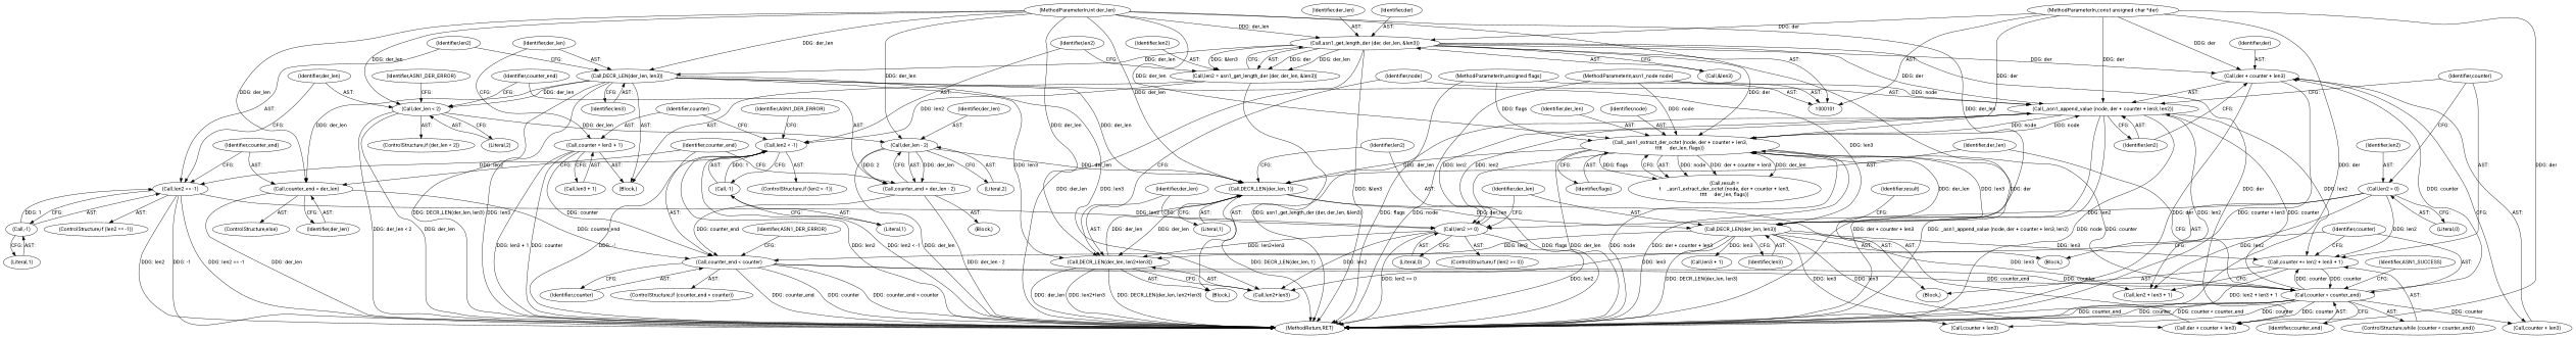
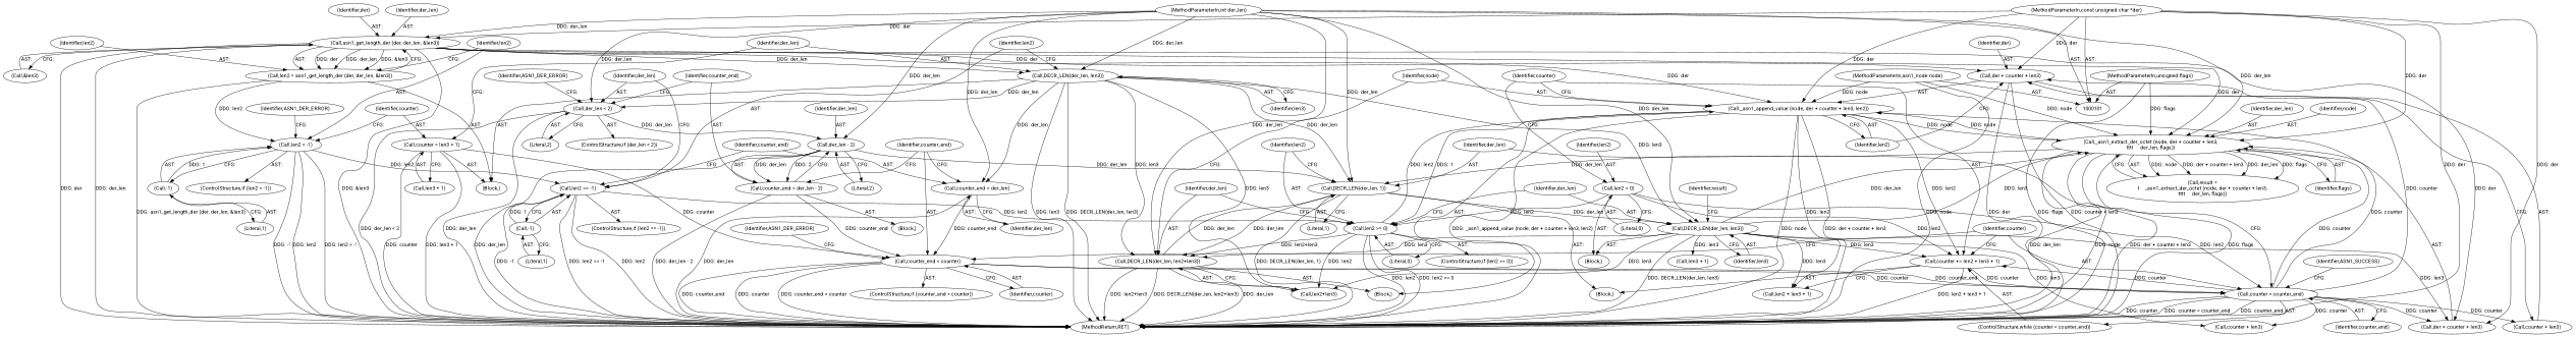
  digraph {
    fontname=Roboto
    node [fontname=Roboto]
    edge [fontname=Roboto]
    n1 [label="(Call,der + counter + len3)"]
    n2 [label="(Call,_asn1_append_value (node, der + counter + len3, len2))"]
    n3 [label="(Call,counter + len3)"]
    n4 [label="(MethodReturn,RET)"]
    n5 [label="(Call,_asn1_extract_der_octet (node, der + counter + len3,\n\t\t\t\t     der_len, flags))"]
    n6 [label="(Call,counter += len2 + len3 + 1)"]
    n7 [label="(Call,len2 + len3 + 1)"]
    n8 [label="(Call,len2 >= 0)"]
    n9 [label="(Identifier,len2)"]
    n10 [label="(Block,)"]
    n11 [label="(Call,asn1_get_length_der (der, der_len, &len3))"]
    n12 [label="(Call,DECR_LEN(der_len, len3))"]
    n13 [label="(Call,len2 = asn1_get_length_der (der, der_len, &len3))"]
    n14 [label="(Call,der + counter + len3)"]
    n15 [label="(Call,&len3)"]
    n16 [label="(Call,counter_end = der_len)"]
    n17 [label="(Call,der_len < 2)"]
    n18 [label="(Call,DECR_LEN(der_len, len3))"]
    n19 [label="(Call,DECR_LEN(der_len, 1))"]
    n20 [label="(Call,DECR_LEN(der_len, len2+len3))"]
    n21 [label="(Identifier,len3)"]
    n22 [label="(Block,)"]
    n23 [label="(Call,len2+len3)"]
    n24 [label="(Identifier,flags)"]
    n25 [label="(Call,result =\n\t    _asn1_extract_der_octet (node, der + counter + len3,\n\t\t\t\t     der_len, flags))"]
    n26 [label="(Call,len2 < -1)"]
    n27 [label="(MethodParameterIn,const unsigned char *der)"]
    1000101
    n29 [label="(MethodParameterIn,int der_len)"]
    n30 [label="(Call,der_len - 2)"]
    n31 [label="(Call,counter_end < counter)"]
    n32 [label="(Identifier,der_len)"]
-   n33 [label="(ControlStructure,else)"]
    n34 [label="(Call,counter_end = der_len - 2)"]
    n35 [label="(Literal,2)"]
    n36 [label="(ControlStructure,if (der_len < 2))"]
    n37 [label="(Literal,2)"]
    n38 [label="(Call,counter + len3)"]
    n39 [label="(Block,)"]
    n40 [label="(Identifier,len3)"]
    n41 [label="(Call,len3 + 1)"]
    n42 [label="(Block,)"]
    n43 [label="(Literal,1)"]
    n44 [label="(Call,counter < counter_end)"]
    n45 [label="(Identifier,counter_end)"]
    n46 [label="(ControlStructure,while (counter < counter_end))"]
    n47 [label="(Identifier,counter)"]
    n48 [label="(ControlStructure,if (counter_end < counter))"]
    n49 [label="(Block,)"]
    n50 [label="(Call,counter = len3 + 1)"]
    n51 [label="(Call,len3 + 1)"]
    n52 [label="(Literal,0)"]
    n53 [label="(ControlStructure,if (len2 >= 0))"]
    n54 [label="(MethodParameterIn,asn1_node node)"]
    n55 [label="(Call,len2 == -1)"]
    n56 [label="(Call,-1)"]
    n57 [label="(ControlStructure,if (len2 == -1))"]
    n58 [label="(Literal,1)"]
    n59 [label="(Call,-1)"]
    n60 [label="(ControlStructure,if (len2 < -1))"]
    n61 [label="(Literal,1)"]
    n62 [label="(Call,len2 = 0)"]
    n63 [label="(Literal,0)"]
    n64 [label="(MethodParameterIn,unsigned flags)"]
    n65 [label="(Identifier,ASN1_DER_ERROR)"]
    n66 [label="(Identifier,result)"]
    n67 [label="(Identifier,counter)"]
    n68 [label="(Identifier,der_len)"]
    n69 [label="(Identifier,der_len)"]
    n70 [label="(Identifier,counter)"]
    n71 [label="(Identifier,der_len)"]
    n72 [label="(Identifier,len2)"]
    n73 [label="(Identifier,der_len)"]
    n74 [label="(Identifier,counter_end)"]
    n75 [label="(Identifier,counter_end)"]
    n76 [label="(Identifier,counter_end)"]
    n77 [label="(Identifier,len2)"]
    n78 [label="(Identifier,der)"]
    n79 [label="(Identifier,len2)"]
    n80 [label="(Identifier,len2)"]
    n81 [label="(Identifier,der_len)"]
    n82 [label="(Identifier,node)"]
    n83 [label="(Identifier,len2)"]
    n84 [label="(Identifier,der_len)"]
    n85 [label="(Identifier,ASN1_DER_ERROR)"]
    n86 [label="(Identifier,der_len)"]
    n87 [label="(Identifier,der)"]
    n88 [label="(Identifier,node)"]
    n89 [label="(Identifier,counter)"]
    n90 [label="(Identifier,ASN1_DER_ERROR)"]
    n91 [label="(Identifier,der_len)"]
    n92 [label="(Identifier,ASN1_SUCCESS)"]
    n1 -> n2 [label="AST: "]
    n1 -> n3 [label="CFG: "]
    n1 -> n4 [label="DDG: der"]
    n1 -> n4 [label="DDG: counter + len3"]
    n2 -> n4 [label="DDG: der + counter + len3"]
    n2 -> n4 [label="DDG: _asn1_append_value (node, der + counter + len3, len2)"]
    n2 -> n4 [label="DDG: node"]
    n2 -> n5 [label="DDG: node"]
    n2 -> n6 [label="DDG: len2"]
    n2 -> n7 [label="DDG: len2"]
-   n2 -> n8 [label="DDG: len2"]
+   n2 -> n8 [label="DDG: 1"]
    n2 -> n9 [label="CFG: "]
    n2 -> n10 [label="AST: "]
    n3 -> n1 [label="AST: "]
    n5 -> n2 [label="DDG: node"]
    n5 -> n4 [label="DDG: der_len"]
    n5 -> n4 [label="DDG: node"]
    n5 -> n4 [label="DDG: der + counter + len3"]
    n5 -> n4 [label="DDG: flags"]
    n5 -> n19 [label="DDG: der_len"]
    n5 -> n24 [label="CFG: "]
    n5 -> n25 [label="AST: "]
    n5 -> n25 [label="DDG: node"]
    n5 -> n25 [label="DDG: der + counter + len3"]
    n5 -> n25 [label="DDG: der_len"]
    n5 -> n25 [label="DDG: flags"]
    n6 -> n4 [label="DDG: len2 + len3 + 1"]
    n6 -> n7 [label="CFG: "]
    n6 -> n42 [label="AST: "]
    n6 -> n44 [label="DDG: counter"]
    n8 -> n2 [label="DDG: len2"]
    n8 -> n4 [label="DDG: len2"]
    n8 -> n4 [label="DDG: len2 >= 0"]
    n8 -> n20 [label="DDG: len2+len3"]
    n8 -> n23 [label="DDG: len2"]
    n8 -> n52 [label="CFG: "]
    n8 -> n53 [label="AST: "]
    n9 -> n1 [label="CFG: "]
    n9 -> n2 [label="AST: "]
    n11 -> n1 [label="DDG: der"]
    n11 -> n2 [label="DDG: der"]
    n11 -> n4 [label="DDG: &len3"]
    n11 -> n4 [label="DDG: der"]
    n11 -> n4 [label="DDG: der_len"]
    n11 -> n5 [label="DDG: der"]
    n11 -> n12 [label="DDG: der_len"]
    n11 -> n13 [label="AST: "]
    n11 -> n13 [label="DDG: der"]
    n11 -> n13 [label="DDG: der_len"]
    n11 -> n13 [label="DDG: &len3"]
    n11 -> n14 [label="DDG: der"]
    n11 -> n15 [label="CFG: "]
    n12 -> n4 [label="DDG: len3"]
    n12 -> n4 [label="DDG: DECR_LEN(der_len, len3)"]
    n12 -> n16 [label="DDG: der_len"]
    n12 -> n17 [label="DDG: der_len"]
    n12 -> n18 [label="DDG: len3"]
    n12 -> n19 [label="DDG: der_len"]
    n12 -> n20 [label="DDG: len3"]
    n12 -> n21 [label="CFG: "]
    n12 -> n22 [label="AST: "]
    n12 -> n23 [label="DDG: len3"]
    n13 -> n4 [label="DDG: asn1_get_length_der (der, der_len, &len3)"]
    n13 -> n11 [label="CFG: "]
    n13 -> n22 [label="AST: "]
    n13 -> n26 [label="DDG: len2"]
    n14 -> n5 [label="AST: "]
    n15 -> n11 [label="AST: "]
    n16 -> n4 [label="DDG: der_len"]
    n16 -> n31 [label="DDG: counter_end"]
    n16 -> n32 [label="CFG: "]
-   n16 -> n33 [label="AST: "]
    n17 -> n4 [label="DDG: der_len"]
    n17 -> n4 [label="DDG: der_len < 2"]
    n17 -> n30 [label="DDG: der_len"]
    n17 -> n36 [label="AST: "]
    n17 -> n37 [label="CFG: "]
    n18 -> n4 [label="DDG: DECR_LEN(der_len, len3)"]
    n18 -> n5 [label="DDG: der_len"]
    n18 -> n5 [label="DDG: len3"]
    n18 -> n6 [label="DDG: len3"]
    n18 -> n7 [label="DDG: len3"]
    n18 -> n14 [label="DDG: len3"]
    n18 -> n20 [label="DDG: len3"]
    n18 -> n23 [label="DDG: len3"]
    n18 -> n38 [label="DDG: len3"]
    n18 -> n39 [label="AST: "]
    n18 -> n40 [label="CFG: "]
    n18 -> n41 [label="DDG: len3"]
    n19 -> n4 [label="DDG: DECR_LEN(der_len, 1)"]
    n19 -> n18 [label="DDG: der_len"]
    n19 -> n20 [label="DDG: der_len"]
    n19 -> n42 [label="AST: "]
    n19 -> n43 [label="CFG: "]
    n20 -> n4 [label="DDG: len2+len3"]
    n20 -> n4 [label="DDG: DECR_LEN(der_len, len2+len3)"]
    n20 -> n4 [label="DDG: der_len"]
    n20 -> n10 [label="AST: "]
    n20 -> n19 [label="DDG: der_len"]
    n20 -> n23 [label="CFG: "]
    n21 -> n12 [label="AST: "]
    n23 -> n20 [label="AST: "]
    n24 -> n5 [label="AST: "]
    n25 -> n5 [label="CFG: "]
    n26 -> n4 [label="DDG: len2"]
    n26 -> n4 [label="DDG: len2 < -1"]
    n26 -> n4 [label="DDG: -1"]
    n26 -> n55 [label="DDG: len2"]
    n26 -> n59 [label="CFG: "]
    n26 -> n60 [label="AST: "]
    n27 -> n1 [label="DDG: der"]
    n27 -> n2 [label="DDG: der"]
    n27 -> n4 [label="DDG: der"]
    n27 -> n5 [label="DDG: der"]
    n27 -> n11 [label="DDG: der"]
    n27 -> n14 [label="DDG: der"]
    n27 -> 1000101 [label="AST: "]
    n29 -> n5 [label="DDG: der_len"]
    n29 -> n11 [label="DDG: der_len"]
    n29 -> n12 [label="DDG: der_len"]
    n29 -> n16 [label="DDG: der_len"]
    n29 -> n17 [label="DDG: der_len"]
    n29 -> n18 [label="DDG: der_len"]
    n29 -> n19 [label="DDG: der_len"]
    n29 -> n20 [label="DDG: der_len"]
    n29 -> 1000101 [label="AST: "]
    n29 -> n30 [label="DDG: der_len"]
    n30 -> n4 [label="DDG: der_len"]
    n30 -> n19 [label="DDG: der_len"]
    n30 -> n34 [label="AST: "]
    n30 -> n34 [label="DDG: der_len"]
    n30 -> n34 [label="DDG: 2"]
    n30 -> n35 [label="CFG: "]
    n31 -> n4 [label="DDG: counter_end"]
    n31 -> n4 [label="DDG: counter"]
    n31 -> n4 [label="DDG: counter_end < counter"]
    n31 -> n44 [label="DDG: counter"]
    n31 -> n44 [label="DDG: counter_end"]
    n31 -> n47 [label="CFG: "]
    n31 -> n48 [label="AST: "]
    n32 -> n16 [label="AST: "]
    n34 -> n4 [label="DDG: der_len - 2"]
    n34 -> n30 [label="CFG: "]
    n34 -> n31 [label="DDG: counter_end"]
    n34 -> n49 [label="AST: "]
    n35 -> n30 [label="AST: "]
    n37 -> n17 [label="AST: "]
    n40 -> n18 [label="AST: "]
    n43 -> n19 [label="AST: "]
    n44 -> n1 [label="DDG: counter"]
    n44 -> n2 [label="DDG: counter"]
    n44 -> n3 [label="DDG: counter"]
    n44 -> n4 [label="DDG: counter_end"]
    n44 -> n4 [label="DDG: counter"]
    n44 -> n4 [label="DDG: counter < counter_end"]
    n44 -> n5 [label="DDG: counter"]
    n44 -> n6 [label="DDG: counter"]
    n44 -> n14 [label="DDG: counter"]
    n44 -> n38 [label="DDG: counter"]
    n44 -> n45 [label="CFG: "]
    n44 -> n46 [label="AST: "]
    n45 -> n44 [label="AST: "]
    n46 -> n6 [label="AST: "]
    n47 -> n31 [label="AST: "]
    n50 -> n4 [label="DDG: counter"]
    n50 -> n4 [label="DDG: len3 + 1"]
    n50 -> n22 [label="AST: "]
    n50 -> n31 [label="DDG: counter"]
    n50 -> n51 [label="CFG: "]
    n51 -> n50 [label="AST: "]
    n52 -> n8 [label="AST: "]
    n54 -> n2 [label="DDG: node"]
    n54 -> n4 [label="DDG: node"]
    n54 -> n5 [label="DDG: node"]
    n54 -> 1000101 [label="AST: "]
    n55 -> n4 [label="DDG: len2 == -1"]
    n55 -> n4 [label="DDG: len2"]
    n55 -> n4 [label="DDG: -1"]
    n55 -> n8 [label="DDG: len2"]
    n55 -> n56 [label="CFG: "]
    n55 -> n57 [label="AST: "]
    n56 -> n55 [label="AST: "]
    n56 -> n55 [label="DDG: 1"]
    n56 -> n58 [label="CFG: "]
    n58 -> n56 [label="AST: "]
    n59 -> n26 [label="AST: "]
    n59 -> n26 [label="DDG: 1"]
    n59 -> n61 [label="CFG: "]
    n61 -> n59 [label="AST: "]
    n62 -> n6 [label="DDG: len2"]
-   n62 -> n7 [label="DDG: len2"]
+   n62 -> n44 [label="DDG: len2"]
    n62 -> n8 [label="DDG: len2"]
    n62 -> n39 [label="AST: "]
    n62 -> n63 [label="CFG: "]
    n63 -> n62 [label="AST: "]
    n64 -> n4 [label="DDG: flags"]
    n64 -> n5 [label="DDG: flags"]
    n64 -> 1000101 [label="AST: "]
    n65 -> n17 [label="CFG: "]
    n66 -> n18 [label="CFG: "]
    n67 -> n6 [label="CFG: "]
    n67 -> n31 [label="CFG: "]
    n67 -> n44 [label="AST: "]
    n68 -> n11 [label="AST: "]
    n69 -> n8 [label="CFG: "]
    n69 -> n18 [label="AST: "]
    n70 -> n2 [label="CFG: "]
    n70 -> n6 [label="AST: "]
    n70 -> n62 [label="CFG: "]
    n71 -> n5 [label="AST: "]
    n72 -> n13 [label="CFG: "]
    n72 -> n26 [label="AST: "]
    n73 -> n8 [label="CFG: "]
    n73 -> n20 [label="AST: "]
    n74 -> n17 [label="CFG: "]
    n74 -> n34 [label="AST: "]
    n75 -> n16 [label="CFG: "]
    n75 -> n31 [label="AST: "]
    n75 -> n34 [label="CFG: "]
    n76 -> n16 [label="AST: "]
    n76 -> n55 [label="CFG: "]
    n77 -> n62 [label="AST: "]
    n78 -> n1 [label="AST: "]
    n79 -> n13 [label="AST: "]
    n80 -> n12 [label="CFG: "]
    n80 -> n55 [label="AST: "]
    n81 -> n19 [label="AST: "]
    n81 -> n44 [label="CFG: "]
    n82 -> n5 [label="AST: "]
    n83 -> n8 [label="AST: "]
    n83 -> n19 [label="CFG: "]
    n84 -> n30 [label="AST: "]
    n85 -> n31 [label="CFG: "]
    n86 -> n17 [label="AST: "]
    n86 -> n55 [label="CFG: "]
    n87 -> n11 [label="AST: "]
    n88 -> n2 [label="AST: "]
    n88 -> n20 [label="CFG: "]
    n89 -> n26 [label="CFG: "]
    n89 -> n50 [label="AST: "]
    n90 -> n26 [label="CFG: "]
    n91 -> n12 [label="AST: "]
    n91 -> n50 [label="CFG: "]
    n92 -> n44 [label="CFG: "]
  }
